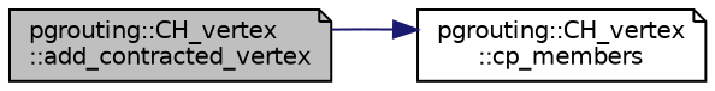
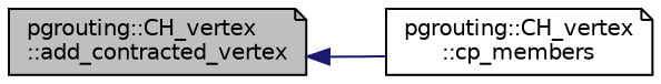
  digraph {
    rankdir=LR
    node [color=black fontname=Helvetica fontsize=10 shape=note style=filled]
    n1 [fillcolor=grey75 fontcolor=black height=0.2 label="pgrouting::CH_vertex\l::add_contracted_vertex" width=0.4]
    n2 [fillcolor=white height=0.2 label="pgrouting::CH_vertex\l::cp_members" width=0.4]
-   n2 -> n1 [color=midnightblue dir=back fontname=Helvetica fontsize=10 labelfontname=Helvetica labelfontsize=10 style=solid]
+   n1 -> n2 [color=midnightblue dir=back fontname=Helvetica fontsize=10 labelfontname=Helvetica labelfontsize=10 style=solid]
  }
